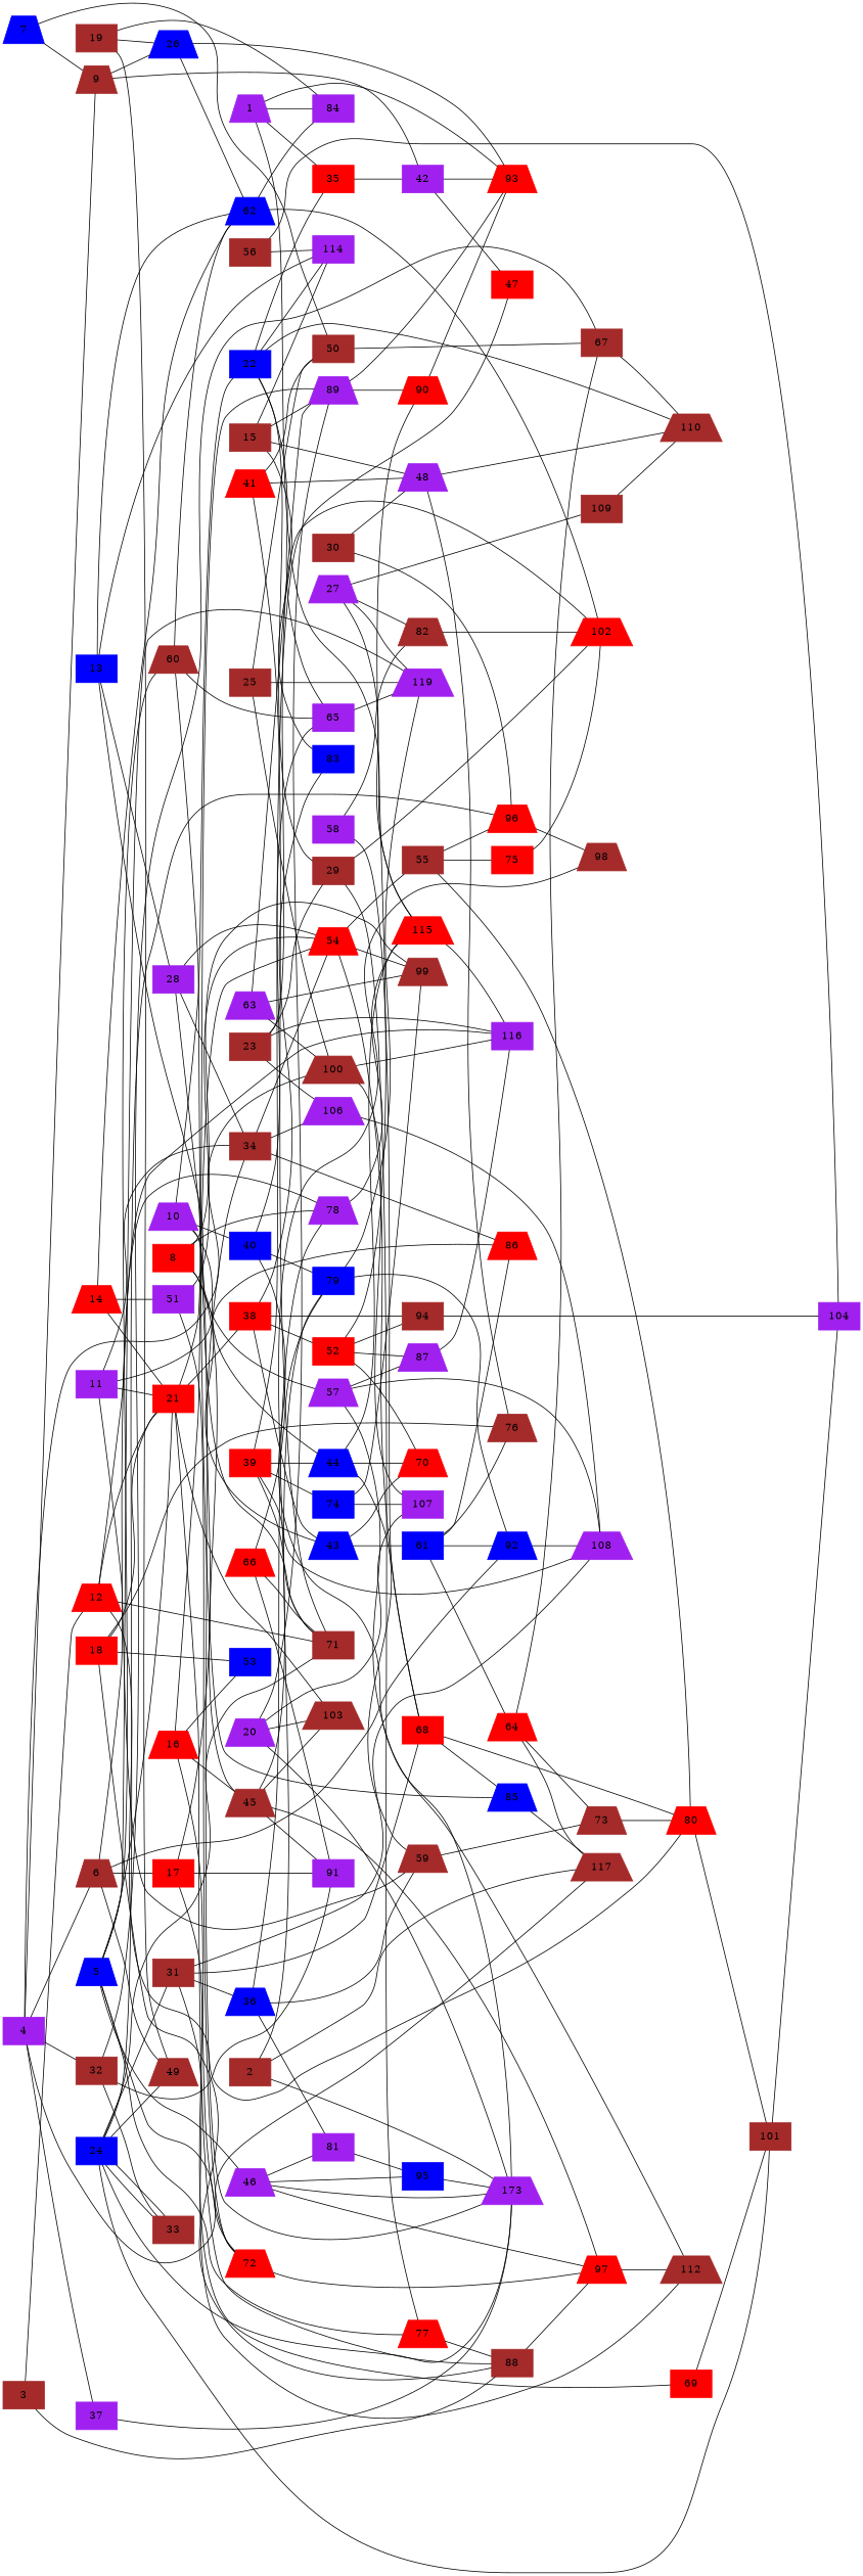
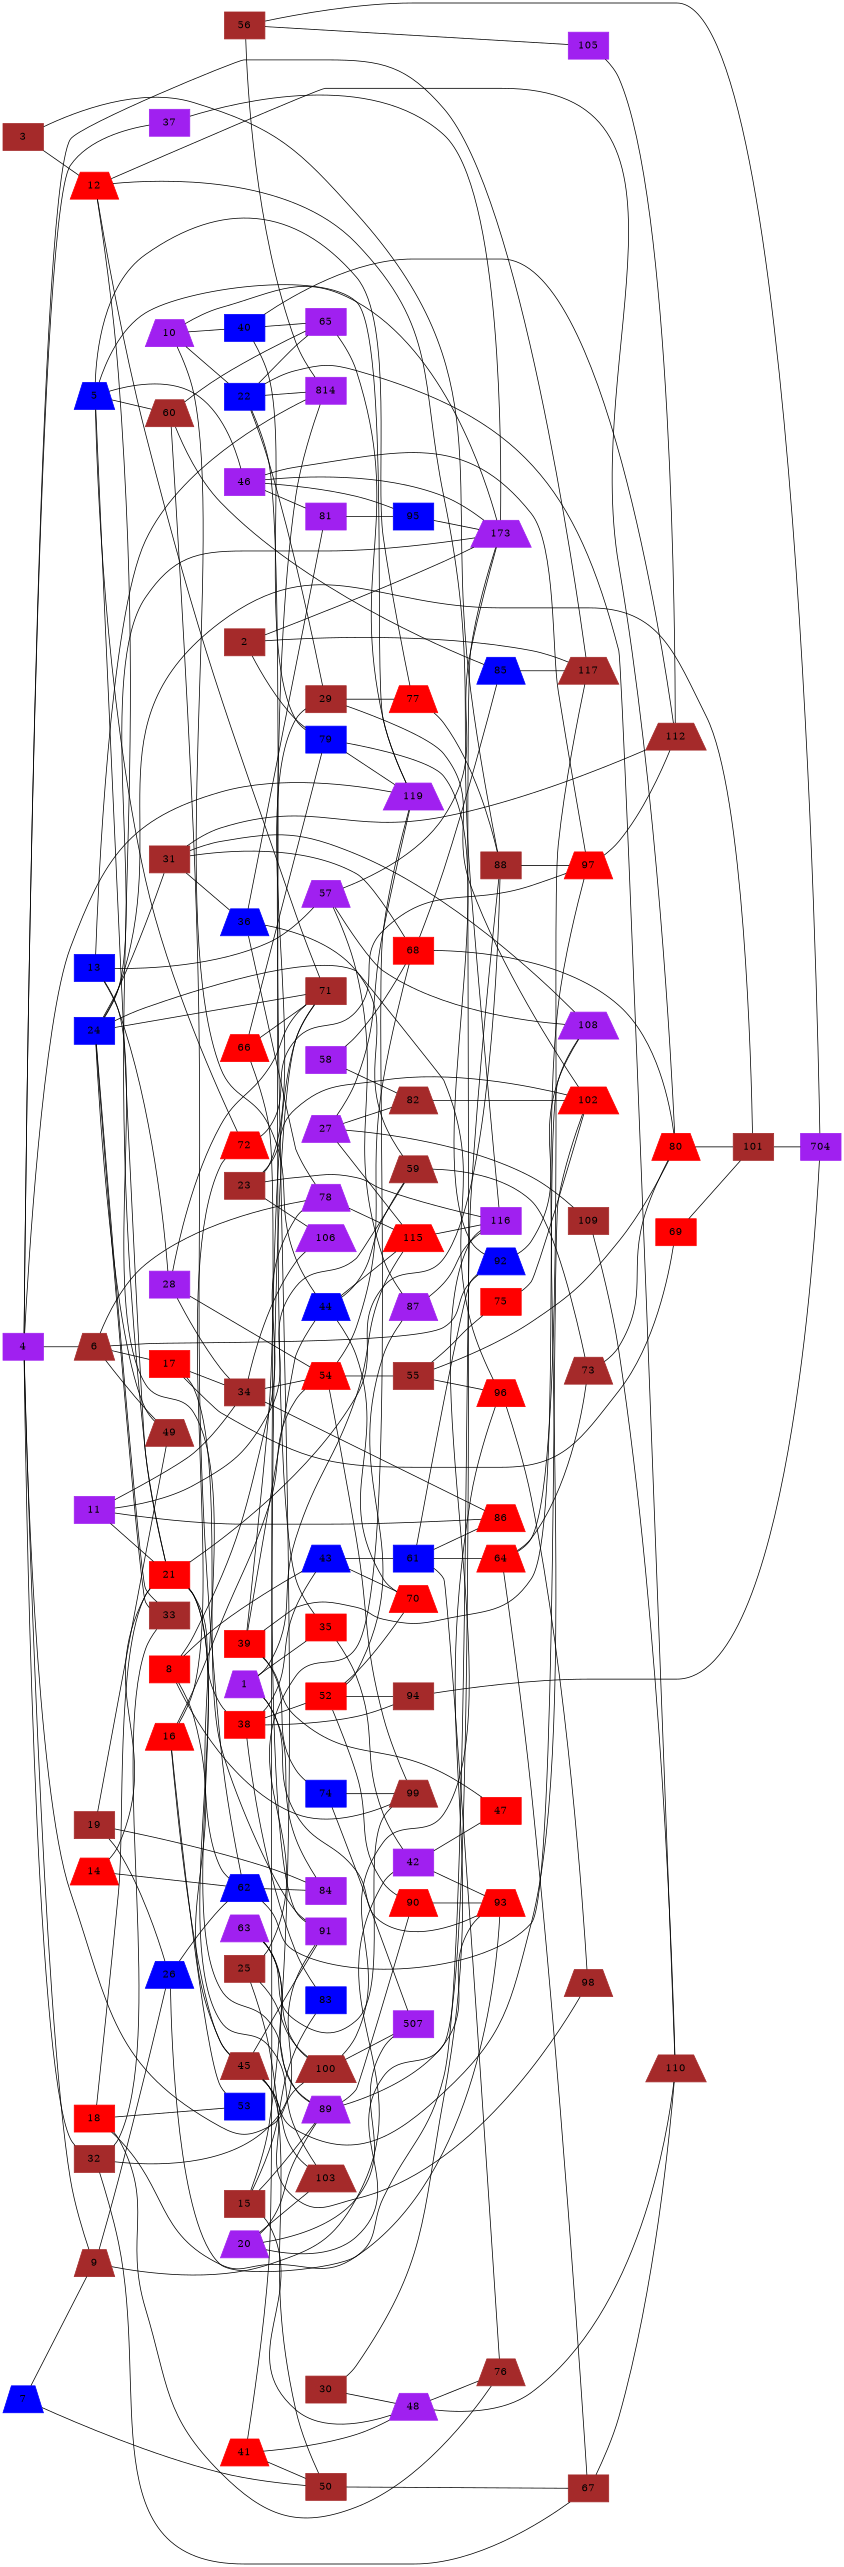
  graph {
    rankdir=LR
    node [color=brown shape=box style=filled]
    1 [color=purple shape=trapezium]
    35 [color=red]
    84 [color=purple]
    93 [color=red shape=trapezium]
    115 [color=red shape=trapezium]
    42 [color=purple]
    116 [color=purple]
    79 [color=blue]
    2
    n10 [color=purple label=173 shape=trapezium]
    117 [shape=trapezium]
    n12 [color=purple label=119 shape=trapezium]
    92 [color=blue shape=trapezium]
    12 [color=red shape=trapezium]
    3
    88
    21 [color=red]
    71
    80 [color=red shape=trapezium]
    97 [color=red shape=trapezium]
    4 [color=purple]
    6 [shape=trapezium]
    9 [shape=trapezium]
    32
    37 [color=purple]
    100 [shape=trapezium]
    17 [color=red]
    49 [shape=trapezium]
    78 [color=purple shape=trapezium]
    26 [color=blue shape=trapezium]
    91 [color=purple]
    33
    67
-   107 [color=purple]
+   107 [color=purple label=507]
    5 [color=blue shape=trapezium]
-   46 [color=purple shape=trapezium]
+   46 [color=purple]
    60 [shape=trapezium]
    72 [color=red shape=trapezium]
    77 [color=red shape=trapezium]
    89 [color=purple shape=trapezium]
    103 [shape=trapezium]
    38 [color=red]
    81 [color=purple]
    95 [color=blue]
    62 [color=blue shape=trapezium]
    65 [color=purple]
    85 [color=blue shape=trapezium]
    34
    69 [color=red]
    108 [color=purple shape=trapezium]
    7 [color=blue shape=trapezium]
    50
    8 [color=red]
    43 [color=blue shape=trapezium]
    45 [shape=trapezium]
    99 [shape=trapezium]
    61 [color=blue]
    70 [color=red shape=trapezium]
    98 [shape=trapezium]
    47 [color=red]
    10 [color=purple shape=trapezium]
    22 [color=blue]
    40 [color=blue]
    44 [color=blue shape=trapezium]
-   114 [color=purple]
+   114 [color=purple label=814]
    29
    110 [shape=trapezium]
    112 [shape=trapezium]
    59 [shape=trapezium]
    11 [color=purple]
    86 [color=red shape=trapezium]
    54 [color=red shape=trapezium]
    106 [color=purple shape=trapezium]
    73 [shape=trapezium]
    101
    13 [color=blue]
    28 [color=purple]
    57 [color=purple shape=trapezium]
    87 [color=purple shape=trapezium]
    102 [color=red shape=trapezium]
    14 [color=red shape=trapezium]
-   51 [color=purple]
    15
    48 [color=purple shape=trapezium]
    83 [color=blue]
    76 [shape=trapezium]
    90 [color=red shape=trapezium]
    16 [color=red shape=trapezium]
    53 [color=blue]
    68 [color=red]
    55
    18 [color=red]
    19
    20 [color=purple shape=trapezium]
    52 [color=red]
    94
    23
    24 [color=blue]
    31
    96 [color=red shape=trapezium]
    36 [color=blue shape=trapezium]
-   104 [color=purple]
+   104 [color=purple label=704]
    25
    27 [color=purple shape=trapezium]
    82 [shape=trapezium]
    109
    30
    39 [color=red]
    74 [color=blue]
    41 [color=red shape=trapezium]
    64 [color=red shape=trapezium]
    75 [color=red]
    56
+   105 [color=purple]
    58 [color=purple]
    63 [color=purple shape=trapezium]
    66 [color=red shape=trapezium]
    1 -- 35
    1 -- 84
    1 -- 93
    1 -- 115
    35 -- 42
    115 -- 116
    42 -- 93
    42 -- 47
    79 -- n12
    79 -- 92
    2 -- 79
    2 -- n10
    2 -- 117
    92 -- 108
    12 -- 116
    12 -- 21
    12 -- 71
    12 -- 80
    3 -- 12
    3 -- 88
    88 -- 97
    21 -- 88
    21 -- 89
    21 -- 103
    21 -- 38
    80 -- 101
    97 -- 112
    4 -- 117
+   4 -- n12
    4 -- 6
    4 -- 9
    4 -- 32
    4 -- 37
    4 -- 100
    6 -- 92
    6 -- 17
    6 -- 49
    6 -- 78
    9 -- 42
    9 -- 26
    32 -- 91
    32 -- 33
    32 -- 67
    37 -- n10
    100 -- 116
    100 -- 107
    17 -- 91
    17 -- 34
    17 -- 69
    78 -- 115
    26 -- 93
    26 -- 62
    67 -- 110
    5 -- n12
    5 -- 21
    5 -- 46
    5 -- 60
    5 -- 72
    5 -- 77
    46 -- n10
    46 -- 97
    46 -- 81
    46 -- 95
    60 -- 62
    60 -- 65
    60 -- 85
    72 -- 97
    77 -- 88
    89 -- 93
    89 -- 90
    38 -- 43
    38 -- 83
    38 -- 52
    38 -- 94
    81 -- 95
    95 -- n10
    62 -- 84
    62 -- 102
    65 -- n12
    85 -- 117
    34 -- 86
    34 -- 54
    34 -- 106
    69 -- 101
    7 -- 9
    7 -- 50
    50 -- 67
    8 -- 78
    8 -- 43
    8 -- 45
    8 -- 99
    43 -- 61
    43 -- 70
    45 -- 97
    45 -- 91
    45 -- 103
    45 -- 98
    61 -- 92
    61 -- 86
    61 -- 76
    61 -- 64
    10 -- n10
    10 -- 22
    10 -- 40
    10 -- 44
    22 -- 35
    22 -- 65
    22 -- 114
    22 -- 29
    22 -- 110
    40 -- 79
    40 -- 65
    40 -- 112
    44 -- 115
    44 -- 70
    44 -- 59
    29 -- 77
    29 -- 102
    59 -- 73
    11 -- 21
    11 -- 34
    11 -- 59
    11 -- 86
    54 -- 99
    54 -- 68
    54 -- 55
-   106 -- 108
    73 -- 80
    101 -- 104
    13 -- 62
    13 -- 114
    13 -- 28
    13 -- 57
    28 -- 71
    28 -- 34
    28 -- 54
    57 -- n10
    57 -- 108
    57 -- 87
    87 -- 116
    14 -- 21
    14 -- 62
-   14 -- 51
-   51 -- 72
-   51 -- 54
    15 -- 89
    15 -- 114
    15 -- 48
    15 -- 83
    48 -- 110
    48 -- 76
    90 -- 93
    16 -- 72
    16 -- 45
    16 -- 54
    16 -- 53
    68 -- 80
    68 -- 85
    55 -- 80
    55 -- 96
    55 -- 75
    18 -- 88
    18 -- 21
    18 -- 76
    18 -- 53
    19 -- 84
    19 -- 49
    19 -- 26
    20 -- n10
    20 -- 107
    20 -- 89
    20 -- 103
    52 -- 70
    52 -- 87
    52 -- 90
    52 -- 94
    94 -- 104
    23 -- 116
    23 -- 29
    23 -- 106
    23 -- 102
    24 -- n10
    24 -- 71
    24 -- 49
    24 -- 33
    24 -- 33
    24 -- 101
    24 -- 31
    24 -- 96
    31 -- 108
    31 -- 112
    31 -- 68
    31 -- 36
    96 -- 98
    36 -- 78
    36 -- 81
    36 -- 59
    25 -- n12
    25 -- 100
    25 -- 50
    27 -- 115
    27 -- n12
    27 -- 82
    27 -- 109
    82 -- 102
    109 -- 110
    30 -- 48
    30 -- 96
    39 -- 71
    39 -- 108
    39 -- 47
    39 -- 44
    39 -- 74
    74 -- 107
    74 -- 99
    41 -- 71
    41 -- 50
    41 -- 48
    64 -- 117
    64 -- 67
    64 -- 73
    75 -- 102
    56 -- 114
    56 -- 104
+   56 -- 105
+   105 -- 112
    58 -- 68
    58 -- 82
    63 -- 100
    63 -- 89
    63 -- 99
    66 -- 79
    66 -- 71
    66 -- 91
  }
